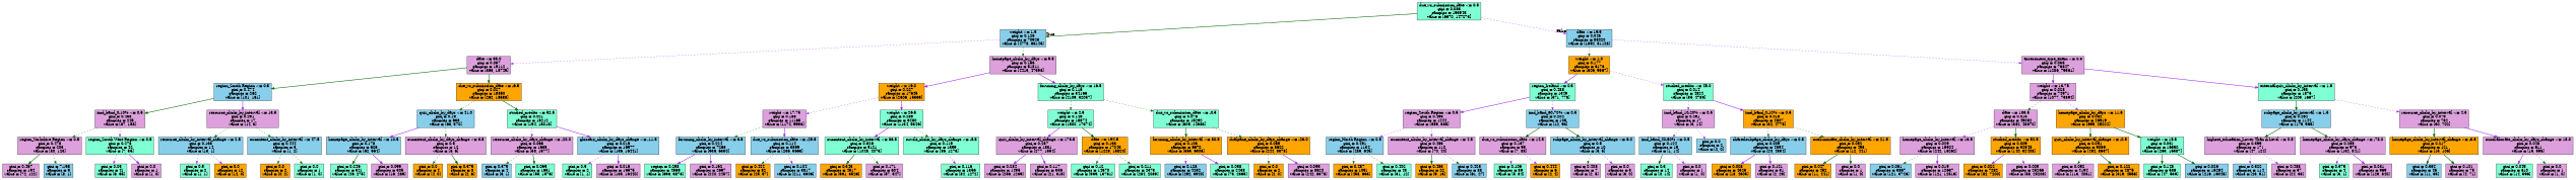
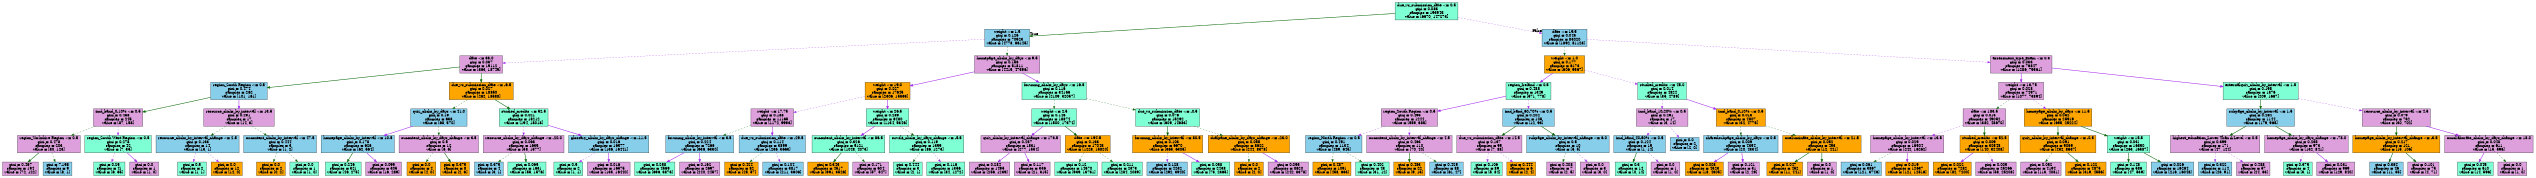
  digraph {
    node [color=black fillcolor=plum shape=box style=filled]
    edge [color=darkgreen style=dashed]
    n1 [fillcolor=aquamarine label="due_vs_submission_date <= 0.5\ngini = 0.083\nsamples = 153943\nvalue = [6670, 147273]"]
    n2 [fillcolor=skyblue label="weight <= 1.5\ngini = 0.126\nsamples = 70923\nvalue = [4778, 66145]"]
    n3 [fillcolor=skyblue label="date <= 19.5\ngini = 0.045\nsamples = 83020\nvalue = [1892, 81128]"]
    n4 [label="date <= 33.0\ngini = 0.037\nsamples = 19112\nvalue = [363, 18749]"]
    n5 [label="homepage_clicks_by_days <= 9.5\ngini = 0.156\nsamples = 51811\nvalue = [4415, 47396]"]
    n6 [fillcolor=orange label="weight <= 1.0\ngini = 0.177\nsamples = 6173\nvalue = [606, 5567]"]
    n7 [label="assessment_type_Exam <= 0.5\ngini = 0.033\nsamples = 76847\nvalue = [1286, 75561]"]
    n8 [fillcolor=skyblue label="region_South Region <= 0.5\ngini = 0.474\nsamples = 262\nvalue = [101, 161]"]
    n9 [fillcolor=orange label="due_vs_submission_date <= -6.5\ngini = 0.027\nsamples = 18850\nvalue = [262, 18588]"]
    n10 [fillcolor=orange label="weight <= 19.0\ngini = 0.227\nsamples = 17645\nvalue = [2306, 15339]"]
    n11 [fillcolor=aquamarine label="forumng_clicks_by_days <= 16.5\ngini = 0.116\nsamples = 34166\nvalue = [2109, 32057]"]
    n12 [label="imd_band_0-10% <= 0.5\ngini = 0.458\nsamples = 245\nvalue = [87, 158]"]
    n13 [label="resource_clicks_by_interval <= 13.5\ngini = 0.291\nsamples = 17\nvalue = [14, 3]"]
    n14 [fillcolor=skyblue label="quiz_clicks_by_days <= 41.0\ngini = 0.19\nsamples = 638\nvalue = [68, 570]"]
    n15 [fillcolor=aquamarine label="studied_credits <= 52.5\ngini = 0.021\nsamples = 18212\nvalue = [194, 18018]"]
    n16 [label="region_Yorkshire Region <= 0.5\ngini = 0.478\nsamples = 203\nvalue = [80, 123]"]
    n17 [fillcolor=aquamarine label="region_South West Region <= 0.5\ngini = 0.278\nsamples = 42\nvalue = [7, 35]"]
    n18 [fillcolor=skyblue label="resource_clicks_by_interval_change <= 2.5\ngini = 0.133\nsamples = 14\nvalue = [13, 1]"]
    n19 [fillcolor=skyblue label="oucontent_clicks_by_interval <= 47.5\ngini = 0.444\nsamples = 3\nvalue = [1, 2]"]
    n20 [label="gini = 0.467\nsamples = 194\nvalue = [72, 122]"]
    n21 [fillcolor=skyblue label="gini = 7.198\nsamples = 9\nvalue = [8, 1]"]
    n22 [fillcolor=aquamarine label="gini = 0.25\nsamples = 41\nvalue = [6, 35]"]
    n23 [label="gini = 0.0\nsamples = 1\nvalue = [1, 0]"]
    n24 [fillcolor=aquamarine label="gini = 0.5\nsamples = 2\nvalue = [1, 1]"]
    n25 [fillcolor=orange label="gini = 0.0\nsamples = 12\nvalue = [12, 0]"]
    n26 [fillcolor=orange label="gini = 0.0\nsamples = 2\nvalue = [0, 2]"]
    n27 [fillcolor=aquamarine label="gini = 0.0\nsamples = 1\nvalue = [1, 0]"]
    n28 [fillcolor=skyblue label="homepage_clicks_by_interval <= 10.5\ngini = 0.178\nsamples = 626\nvalue = [62, 564]"]
    n29 [label="oucontent_clicks_by_days_change <= 3.5\ngini = 0.5\nsamples = 12\nvalue = [6, 6]"]
    n30 [label="resource_clicks_by_days_change <= -20.0\ngini = 0.068\nsamples = 1635\nvalue = [58, 1577]"]
    n31 [fillcolor=skyblue label="glossary_clicks_by_days_change <= -11.5\ngini = 0.016\nsamples = 16577\nvalue = [136, 16441]"]
    n32 [fillcolor=aquamarine label="gini = 0.246\nsamples = 321\nvalue = [46, 275]"]
    n33 [label="gini = 0.099\nsamples = 305\nvalue = [16, 289]"]
    n34 [fillcolor=orange label="gini = 0.0\nsamples = 4\nvalue = [4, 0]"]
    n35 [fillcolor=orange label="gini = 0.375\nsamples = 8\nvalue = [2, 6]"]
    n36 [fillcolor=skyblue label="gini = 0.375\nsamples = 4\nvalue = [3, 1]"]
    n37 [fillcolor=aquamarine label="gini = 0.065\nsamples = 1631\nvalue = [55, 1576]"]
    n38 [fillcolor=aquamarine label="gini = 0.5\nsamples = 2\nvalue = [1, 1]"]
    n39 [label="gini = 0.016\nsamples = 16575\nvalue = [135, 16440]"]
    n40 [label="weight <= 17.75\ngini = 0.188\nsamples = 11165\nvalue = [1172, 9993]"]
    n41 [fillcolor=aquamarine label="weight <= 26.5\ngini = 0.289\nsamples = 6480\nvalue = [1134, 5346]"]
    n42 [fillcolor=aquamarine label="weight <= 2.5\ngini = 0.146\nsamples = 18874\nvalue = [1500, 17374]"]
    n43 [fillcolor=aquamarine label="due_vs_submission_date <= -0.5\ngini = 0.076\nsamples = 15292\nvalue = [609, 14683]"]
    n44 [fillcolor=skyblue label="forumng_clicks_by_interval <= 3.5\ngini = 0.224\nsamples = 7266\nvalue = [936, 6330]"]
    n45 [fillcolor=skyblue label="due_vs_submission_date <= -29.5\ngini = 0.114\nsamples = 3899\nvalue = [236, 3663]"]
    n46 [fillcolor=aquamarine label="oucontent_clicks_by_interval <= 86.5\ngini = 0.326\nsamples = 5121\nvalue = [1048, 4073]"]
    n47 [fillcolor=aquamarine label="ouwiki_clicks_by_days_change <= -5.5\ngini = 0.119\nsamples = 1359\nvalue = [86, 1273]"]
-   n48 [fillcolor=aquamarine label="region = 0.258\nsamples = 4569\nvalue = [696, 3873]"]
+   n48 [fillcolor=aquamarine label="gini = 0.258\nsamples = 4569\nvalue = [696, 3873]"]
    n49 [label="gini = 0.162\nsamples = 2697\nvalue = [240, 2457]"]
    n50 [fillcolor=orange label="gini = 0.424\nsamples = 82\nvalue = [25, 57]"]
    n51 [fillcolor=skyblue label="gini = 0.104\nsamples = 3817\nvalue = [211, 3606]"]
    n52 [fillcolor=orange label="gini = 0.343\nsamples = 4517\nvalue = [991, 3526]"]
    n53 [label="gini = 0.171\nsamples = 604\nvalue = [57, 547]"]
+   n54 [fillcolor=aquamarine label="gini = 0.444\nsamples = 3\nvalue = [2, 1]"]
    n55 [fillcolor=aquamarine label="gini = 0.116\nsamples = 1356\nvalue = [84, 1272]"]
    n56 [label="quiz_clicks_by_interval_change <= 173.5\ngini = 0.257\nsamples = 1831\nvalue = [277, 1554]"]
    n57 [fillcolor=orange label="date <= 194.5\ngini = 0.133\nsamples = 17043\nvalue = [1223, 15820]"]
    n58 [fillcolor=orange label="forumng_clicks_by_interval <= 80.5\ngini = 0.103\nsamples = 6670\nvalue = [365, 6305]"]
    n59 [fillcolor=orange label="dualpane_clicks_by_days_change <= -23.0\ngini = 0.055\nsamples = 8622\nvalue = [244, 8378]"]
    n60 [label="gini = 0.284\nsamples = 1495\nvalue = [256, 1239]"]
    n61 [label="gini = 0.117\nsamples = 336\nvalue = [21, 315]"]
    n62 [fillcolor=aquamarine label="gini = 0.12\nsamples = 14670\nvalue = [939, 13731]"]
    n63 [fillcolor=aquamarine label="gini = 0.211\nsamples = 2373\nvalue = [284, 2089]"]
    n64 [fillcolor=skyblue label="gini = 0.128\nsamples = 4232\nvalue = [292, 3940]"]
    n65 [fillcolor=aquamarine label="gini = 0.058\nsamples = 2438\nvalue = [73, 2365]"]
    n66 [fillcolor=orange label="gini = 0.0\nsamples = 2\nvalue = [2, 0]"]
    n67 [label="gini = 0.055\nsamples = 8620\nvalue = [242, 8378]"]
    n68 [fillcolor=aquamarine label="region_Ireland <= 0.5\ngini = 0.488\nsamples = 1349\nvalue = [571, 778]"]
    n69 [fillcolor=aquamarine label="studied_credits <= 45.0\ngini = 0.014\nsamples = 4824\nvalue = [35, 4789]"]
    n70 [label="weight <= 13.75\ngini = 0.028\nsamples = 74971\nvalue = [1077, 73894]"]
    n71 [fillcolor=aquamarine label="externalquiz_clicks_by_interval <= 1.5\ngini = 0.198\nsamples = 1876\nvalue = [209, 1667]"]
    n72 [label="region_South Region <= 0.5\ngini = 0.495\nsamples = 1244\nvalue = [559, 685]"]
    n73 [fillcolor=skyblue label="imd_band_60-70% <= 0.5\ngini = 0.202\nsamples = 105\nvalue = [12, 93]"]
    n74 [label="imd_band_10-20% <= 0.5\ngini = 0.291\nsamples = 17\nvalue = [3, 14]"]
    n75 [fillcolor=orange label="imd_band_0-10% <= 0.5\ngini = 0.013\nsamples = 4807\nvalue = [32, 4775]"]
    n76 [fillcolor=skyblue label="region_North Region <= 0.5\ngini = 0.491\nsamples = 1134\nvalue = [489, 645]"]
    n77 [label="oucontent_clicks_by_interval_change <= 4.5\ngini = 0.463\nsamples = 110\nvalue = [70, 40]"]
    n78 [label="due_vs_submission_date <= 14.5\ngini = 0.137\nsamples = 95\nvalue = [7, 88]"]
    n79 [fillcolor=skyblue label="subpage_clicks_by_interval_change <= 6.0\ngini = 0.5\nsamples = 10\nvalue = [5, 5]"]
    n80 [fillcolor=orange label="gini = 0.487\nsamples = 1091\nvalue = [458, 633]"]
    n81 [fillcolor=aquamarine label="gini = 0.402\nsamples = 43\nvalue = [31, 12]"]
    n82 [fillcolor=orange label="gini = 0.483\nsamples = 22\nvalue = [9, 13]"]
    n83 [fillcolor=skyblue label="gini = 0.425\nsamples = 88\nvalue = [61, 27]"]
    n84 [fillcolor=aquamarine label="gini = 0.106\nsamples = 89\nvalue = [5, 84]"]
    n85 [fillcolor=orange label="gini = 0.444\nsamples = 6\nvalue = [2, 4]"]
    n86 [label="gini = 0.408\nsamples = 7\nvalue = [2, 5]"]
    n87 [label="gini = 0.0\nsamples = 3\nvalue = [3, 0]"]
    n88 [fillcolor=skyblue label="imd_band_40-50% <= 0.5\ngini = 0.124\nsamples = 15\nvalue = [1, 14]"]
    n89 [fillcolor=skyblue label="gini = 0.0\nsamples = 2\nvalue = [2, 0]"]
    n90 [fillcolor=skyblue label="sharedsubpage_clicks_by_days <= 0.5\ngini = 0.009\nsamples = 4354\nvalue = [20, 4334]"]
    n91 [fillcolor=orange label="ouelluminate_clicks_by_interval <= 21.5\ngini = 0.052\nsamples = 453\nvalue = [12, 441]"]
    n92 [fillcolor=aquamarine label="gini = 0.3\nsamples = 14\nvalue = [0, 14]"]
    n93 [label="gini = 0.0\nsamples = 1\nvalue = [1, 0]"]
    n94 [fillcolor=orange label="gini = 0.008\nsamples = 4323\nvalue = [18, 4305]"]
    n95 [label="gini = 0.121\nsamples = 31\nvalue = [2, 29]"]
    n96 [fillcolor=orange label="gini = 0.047\nsamples = 452\nvalue = [11, 441]"]
    n97 [label="gini = 0.0\nsamples = 1\nvalue = [1, 0]"]
    n98 [label="date <= 183.5\ngini = 0.015\nsamples = 49052\nvalue = [382, 48670]"]
    n99 [fillcolor=orange label="homepage_clicks_by_days <= 11.5\ngini = 0.052\nsamples = 25919\nvalue = [695, 25224]"]
    n100 [fillcolor=skyblue label="subpage_clicks_by_interval <= 1.5\ngini = 0.264\nsamples = 1144\nvalue = [179, 965]"]
    n101 [label="resource_clicks_by_interval <= 4.5\ngini = 0.079\nsamples = 732\nvalue = [30, 702]"]
    n102 [label="homepage_clicks_by_interval <= 13.5\ngini = 0.029\nsamples = 16504\nvalue = [242, 16262]"]
    n103 [fillcolor=orange label="studied_credits <= 52.5\ngini = 0.009\nsamples = 32548\nvalue = [140, 32408]"]
    n104 [fillcolor=orange label="quiz_clicks_by_interval_change <= -0.5\ngini = 0.091\nsamples = 9069\nvalue = [432, 8637]"]
    n105 [fillcolor=aquamarine label="weight <= 15.5\ngini = 0.031\nsamples = 16850\nvalue = [263, 16587]"]
    n106 [fillcolor=skyblue label="gini = 0.061\nsamples = 3867\nvalue = [121, 3746]"]
-   n107 [label="gini = 0.019\nsamples = 12637\nvalue = [121, 12516]"]
+   n107 [fillcolor=orange label="gini = 0.019\nsamples = 12637\nvalue = [121, 12516]"]
    n108 [fillcolor=orange label="gini = 0.022\nsamples = 7282\nvalue = [82, 7200]"]
    n109 [label="gini = 0.005\nsamples = 25266\nvalue = [58, 25208]"]
    n110 [label="gini = 0.052\nsamples = 4194\nvalue = [113, 4081]"]
    n111 [fillcolor=orange label="gini = 0.122\nsamples = 4875\nvalue = [319, 4556]"]
    n112 [fillcolor=aquamarine label="gini = 0.148\nsamples = 586\nvalue = [47, 539]"]
    n113 [fillcolor=skyblue label="gini = 0.026\nsamples = 16264\nvalue = [216, 16048]"]
    n114 [label="highest_education_Lower Than A Level <= 0.5\ngini = 0.399\nsamples = 171\nvalue = [47, 124]"]
    n115 [label="homepage_clicks_by_days_change <= -78.0\ngini = 0.235\nsamples = 973\nvalue = [132, 841]"]
    n116 [fillcolor=orange label="homepage_clicks_by_interval_change <= -3.5\ngini = 0.217\nsamples = 121\nvalue = [15, 106]"]
    n117 [label="oucollaborate_clicks_by_days_change <= 18.0\ngini = 0.048\nsamples = 611\nvalue = [15, 596]"]
    n118 [fillcolor=skyblue label="gini = 0.322\nsamples = 114\nvalue = [23, 91]"]
    n119 [label="gini = 0.488\nsamples = 57\nvalue = [24, 33]"]
    n120 [fillcolor=aquamarine label="gini = 0.375\nsamples = 4\nvalue = [3, 1]"]
    n121 [label="gini = 0.231\nsamples = 969\nvalue = [129, 840]"]
    n122 [fillcolor=skyblue label="gini = 0.364\nsamples = 46\nvalue = [11, 35]"]
    n123 [label="gini = 0.101\nsamples = 75\nvalue = [4, 71]"]
    n124 [fillcolor=aquamarine label="gini = 0.045\nsamples = 610\nvalue = [14, 596]"]
    n125 [label="gini = 0.0\nsamples = 1\nvalue = [1, 0]"]
    n1 -> n2 [headlabel=True labelangle=45 labeldistance=2.5 style=bold]
    n1 -> n3 [color=purple headlabel=False labelangle=-45 labeldistance=2.5]
    n2 -> n4 [color=purple]
    n2 -> n5
    n3 -> n6
    n3 -> n7 [color=purple]
    n4 -> n8 [style=bold]
    n4 -> n9 [style=bold]
    n5 -> n10 [color=purple style=bold]
    n5 -> n11 [color=purple style=bold]
    n6 -> n68 [color=purple style=bold]
    n6 -> n69 [color=purple]
    n7 -> n70 [color=purple style=bold]
    n7 -> n71 [color=purple style=bold]
    n8 -> n12 [style=bold]
    n8 -> n13 [color=purple style=bold]
    n9 -> n14
    n9 -> n15 [style=bold]
    n10 -> n40 [color=purple]
    n10 -> n41 [color=purple style=bold]
    n11 -> n42
    n11 -> n43
    n12 -> n16
    n12 -> n17 [color=purple]
    n13 -> n18
    n13 -> n19
    n14 -> n28 [color=purple style=bold]
    n14 -> n29
    n15 -> n30 [color=purple]
    n15 -> n31 [color=purple style=bold]
    n16 -> n20 [style=bold]
    n16 -> n21
    n17 -> n22 [color=purple]
    n17 -> n23 [color=purple style=bold]
    n18 -> n24 [color=purple]
    n18 -> n25 [color=purple]
    n19 -> n26
    n19 -> n27
    n28 -> n32 [style=bold]
    n28 -> n33 [color=purple style=bold]
    n29 -> n34
    n29 -> n35 [style=bold]
    n30 -> n36
    n30 -> n37 [style=bold]
    n31 -> n38 [color=purple]
    n31 -> n39 [color=purple style=bold]
    n40 -> n44
    n40 -> n45 [color=purple style=bold]
    n41 -> n46 [color=purple style=bold]
    n41 -> n47
    n42 -> n56 [color=purple style=bold]
    n42 -> n57 [style=bold]
    n43 -> n58 [style=bold]
    n43 -> n59
    n44 -> n48 [color=purple style=bold]
    n44 -> n49 [color=purple style=bold]
    n45 -> n50
    n45 -> n51 [color=purple]
    n46 -> n52 [style=bold]
    n46 -> n53
+   n47 -> n54
    n47 -> n55 [color=purple]
    n56 -> n60 [color=purple style=bold]
    n56 -> n61 [color=purple style=bold]
    n57 -> n62
    n57 -> n63
    n58 -> n64 [color=purple]
    n58 -> n65 [color=purple style=bold]
    n59 -> n66
    n59 -> n67 [color=purple style=bold]
    n68 -> n72 [color=purple style=bold]
    n68 -> n73 [color=purple]
    n69 -> n74 [color=purple]
    n69 -> n75 [color=purple style=bold]
    n70 -> n98
    n70 -> n99 [color=purple]
    n71 -> n100 [style=bold]
    n71 -> n101 [color=purple]
    n72 -> n76 [color=purple]
    n72 -> n77 [color=purple]
    n73 -> n78 [style=bold]
    n73 -> n79 [style=bold]
    n74 -> n88 [color=purple]
    n74 -> n89 [color=purple]
    n75 -> n90
    n75 -> n91
    n76 -> n80
    n76 -> n81
    n77 -> n82 [style=bold]
    n77 -> n83
    n78 -> n84 [color=purple]
    n78 -> n85 [color=purple]
    n79 -> n86
    n79 -> n87 [color=purple]
    n88 -> n92 [style=bold]
    n88 -> n93 [color=purple]
    n90 -> n94 [color=purple style=bold]
    n90 -> n95 [color=purple style=bold]
    n91 -> n96 [style=bold]
    n91 -> n97 [style=bold]
    n98 -> n102 [color=purple]
    n98 -> n103 [style=bold]
    n99 -> n104 [style=bold]
    n99 -> n105 [style=bold]
    n100 -> n114 [style=bold]
    n100 -> n115 [style=bold]
    n101 -> n116 [style=bold]
    n101 -> n117 [color=purple style=bold]
    n102 -> n106
    n102 -> n107 [color=purple style=bold]
    n103 -> n108 [color=purple style=bold]
    n103 -> n109 [color=purple]
    n104 -> n110
    n104 -> n111 [style=bold]
    n105 -> n112 [style=bold]
    n105 -> n113 [style=bold]
    n114 -> n118 [color=purple]
    n114 -> n119 [color=purple]
    n115 -> n120 [color=purple]
    n115 -> n121 [color=purple style=bold]
    n116 -> n122 [style=bold]
    n116 -> n123 [style=bold]
    n117 -> n124 [color=purple style=bold]
    n117 -> n125
  }
